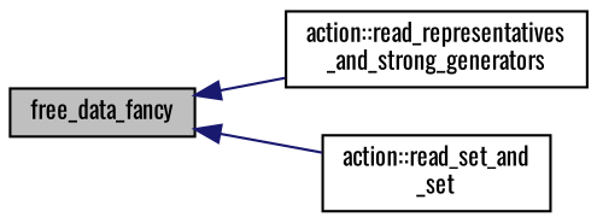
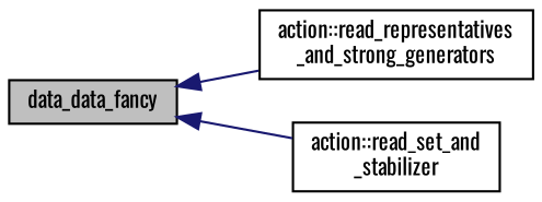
  digraph {
    fontname=Oswald
    rankdir=LR
    node [color=black fillcolor=white fontname=Oswald fontsize=10 shape=record style=filled]
    edge [color=midnightblue dir=back fontname=Oswald fontsize=10 labelfontname=Helvetica labelfontsize=10 style=solid]
-   n1 [fillcolor=grey75 fontcolor=black height=0.2 label=free_data_fancy width=0.4]
+   n1 [fillcolor=grey75 fontcolor=black height=0.2 label=data_data_fancy width=0.4]
    n2 [height=0.2 label="action::read_representatives\l_and_strong_generators" width=0.4]
-   n3 [height=0.2 label="action::read_set_and\l_set" width=0.4]
+   n3 [height=0.2 label="action::read_set_and\l_stabilizer" width=0.4]
    n1 -> n2
    n1 -> n3
  }
